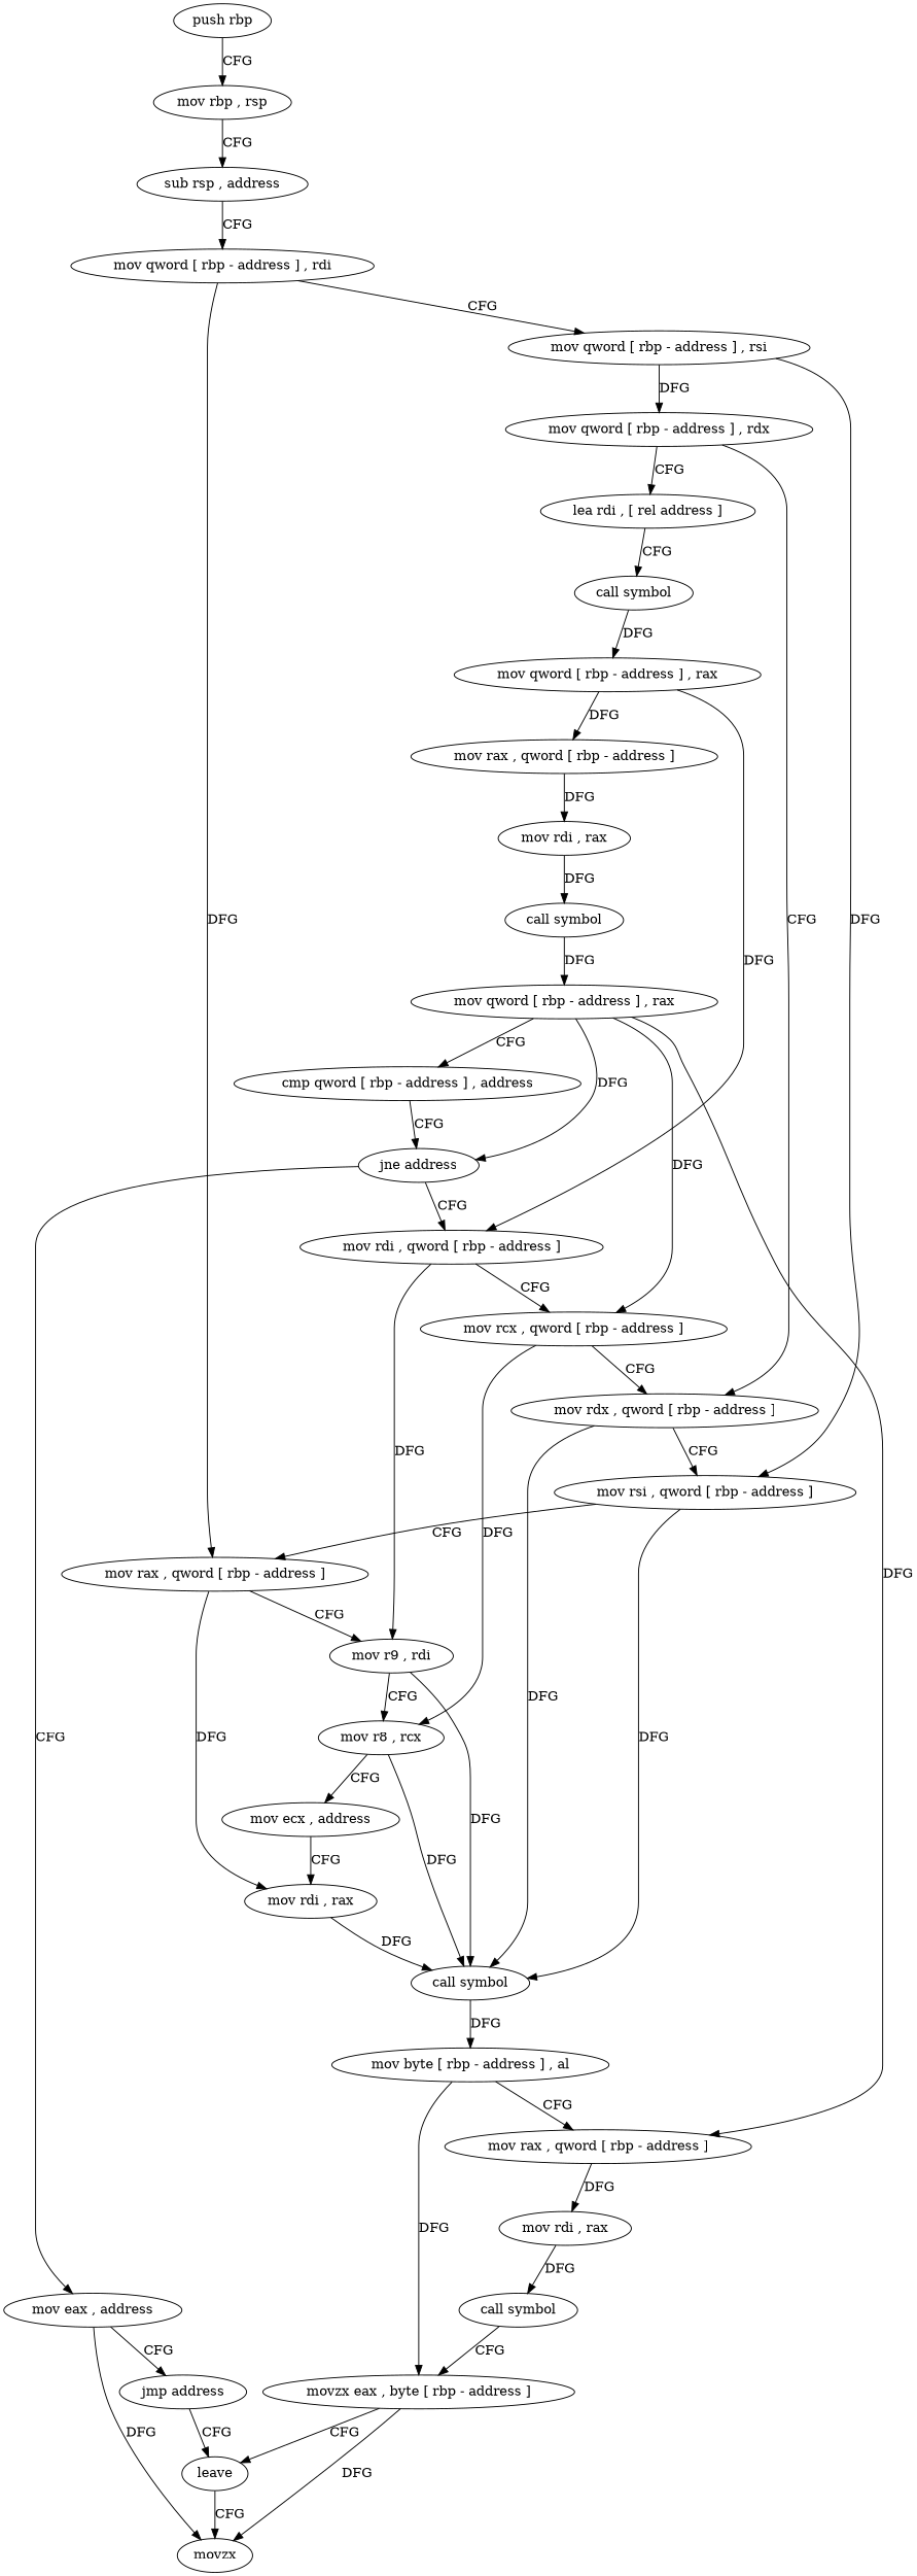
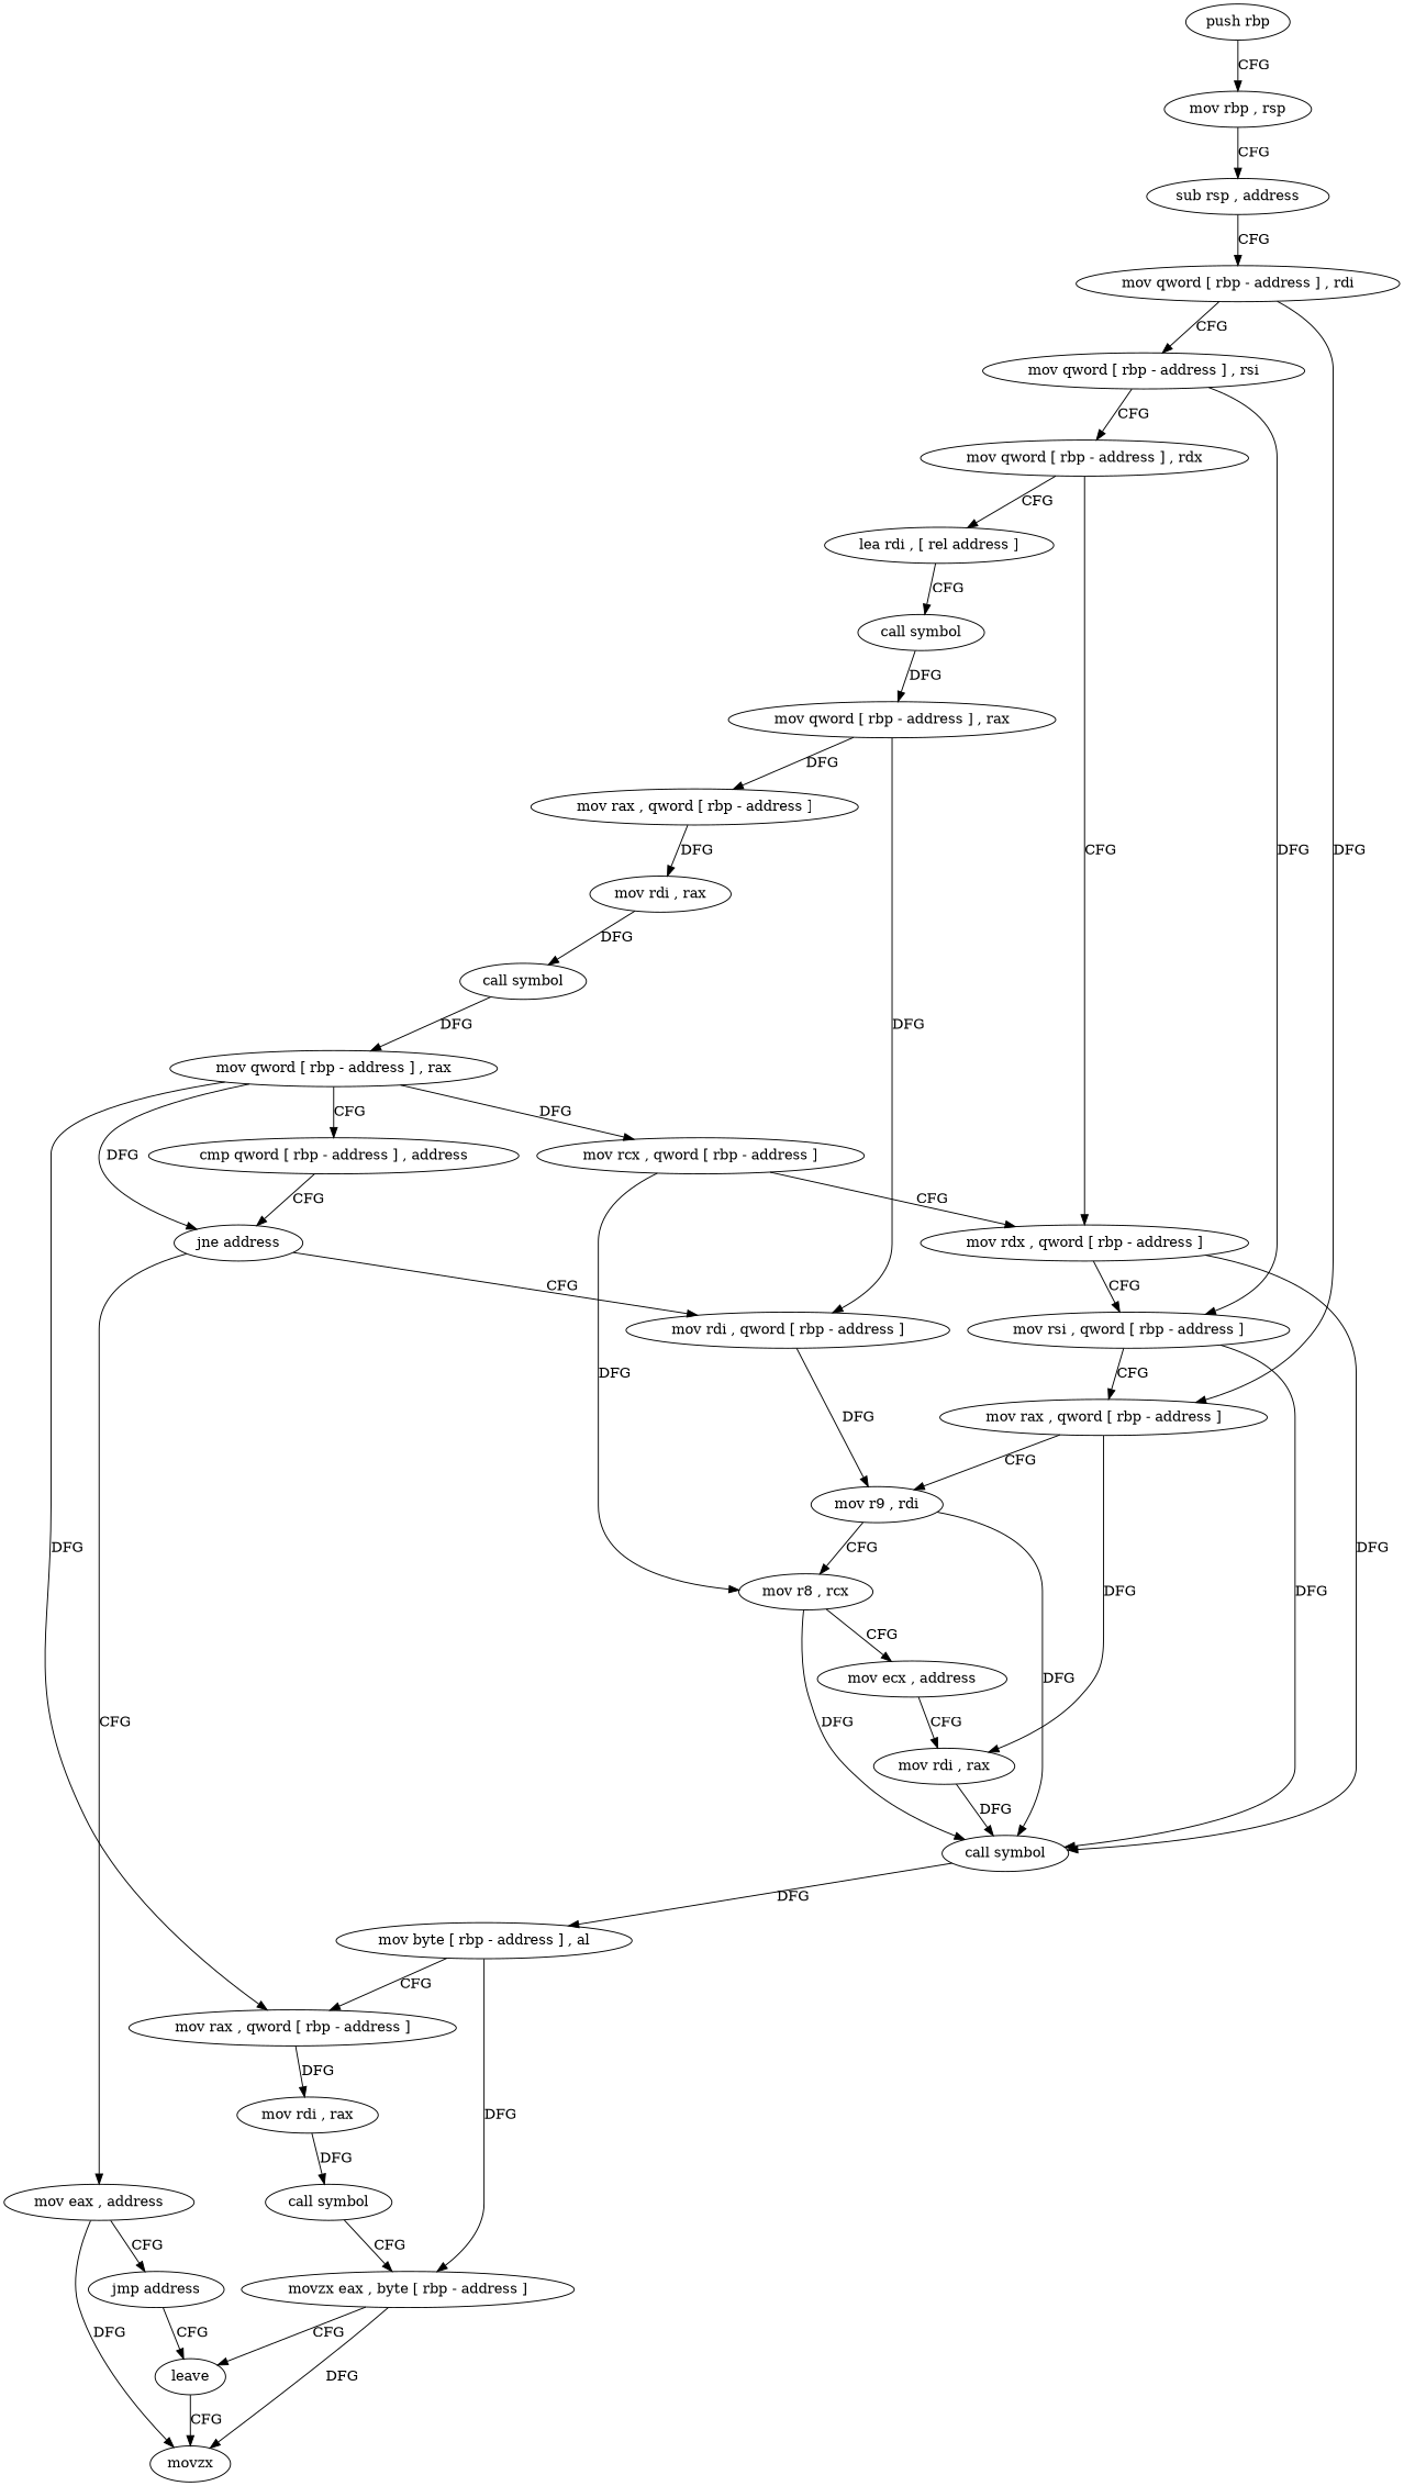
  digraph {
    n1 [label="push rbp"]
    n2 [label="mov rbp , rsp"]
    n3 [label="sub rsp , address"]
    n4 [label="mov qword [ rbp - address ] , rdi"]
    n5 [label="mov qword [ rbp - address ] , rsi"]
    n6 [label="mov rax , qword [ rbp - address ]"]
    n7 [label="mov qword [ rbp - address ] , rdx"]
    n8 [label="mov rsi , qword [ rbp - address ]"]
    n9 [label="mov r9 , rdi"]
    n10 [label="mov rdi , rax"]
    n11 [label="lea rdi , [ rel address ]"]
    n12 [label="mov rdx , qword [ rbp - address ]"]
    n13 [label="call symbol"]
    n14 [label="call symbol"]
    n15 [label="mov qword [ rbp - address ] , rax"]
    n16 [label="mov rax , qword [ rbp - address ]"]
    n17 [label="mov rdi , qword [ rbp - address ]"]
    n18 [label="mov rdi , rax"]
    n19 [label="mov rcx , qword [ rbp - address ]"]
    n20 [label="call symbol"]
    n21 [label="mov qword [ rbp - address ] , rax"]
    n22 [label="cmp qword [ rbp - address ] , address"]
    n23 [label="jne address"]
    n24 [label="mov rax , qword [ rbp - address ]"]
    n25 [label="mov eax , address"]
    n26 [label="mov r8 , rcx"]
    n27 [label="mov rdi , rax"]
    n28 [label="jmp address"]
    n29 [label=movzx]
    n30 [label=leave]
    n31 [label="mov ecx , address"]
    n32 [label="mov byte [ rbp - address ] , al"]
    n33 [label="movzx eax , byte [ rbp - address ]"]
    n34 [label="call symbol"]
    n1 -> n2 [label=CFG]
    n2 -> n3 [label=CFG]
    n3 -> n4 [label=CFG]
    n4 -> n5 [label=CFG]
    n4 -> n6 [label=DFG]
-   n5 -> n7 [label=DFG]
+   n5 -> n7 [label=CFG]
    n5 -> n8 [label=DFG]
    n6 -> n9 [label=CFG]
    n6 -> n10 [label=DFG]
    n7 -> n11 [label=CFG]
    n7 -> n12 [label=CFG]
    n8 -> n6 [label=CFG]
    n8 -> n13 [label=DFG]
    n9 -> n13 [label=DFG]
    n9 -> n26 [label=CFG]
    n10 -> n13 [label=DFG]
    n11 -> n14 [label=CFG]
    n12 -> n8 [label=CFG]
    n12 -> n13 [label=DFG]
    n13 -> n32 [label=DFG]
    n14 -> n15 [label=DFG]
    n15 -> n16 [label=DFG]
    n15 -> n17 [label=DFG]
    n16 -> n18 [label=DFG]
    n17 -> n9 [label=DFG]
-   n17 -> n19 [label=CFG]
    n18 -> n20 [label=DFG]
    n19 -> n12 [label=CFG]
    n19 -> n26 [label=DFG]
    n20 -> n21 [label=DFG]
    n21 -> n19 [label=DFG]
    n21 -> n22 [label=CFG]
    n21 -> n23 [label=DFG]
    n21 -> n24 [label=DFG]
    n22 -> n23 [label=CFG]
    n23 -> n17 [label=CFG]
    n23 -> n25 [label=CFG]
    n24 -> n27 [label=DFG]
    n25 -> n28 [label=CFG]
    n25 -> n29 [label=DFG]
    n26 -> n13 [label=DFG]
    n26 -> n31 [label=CFG]
    n27 -> n34 [label=DFG]
    n28 -> n30 [label=CFG]
    n30 -> n29 [label=CFG]
    n31 -> n10 [label=CFG]
    n32 -> n24 [label=CFG]
    n32 -> n33 [label=DFG]
    n33 -> n29 [label=DFG]
    n33 -> n30 [label=CFG]
    n34 -> n33 [label=CFG]
  }
